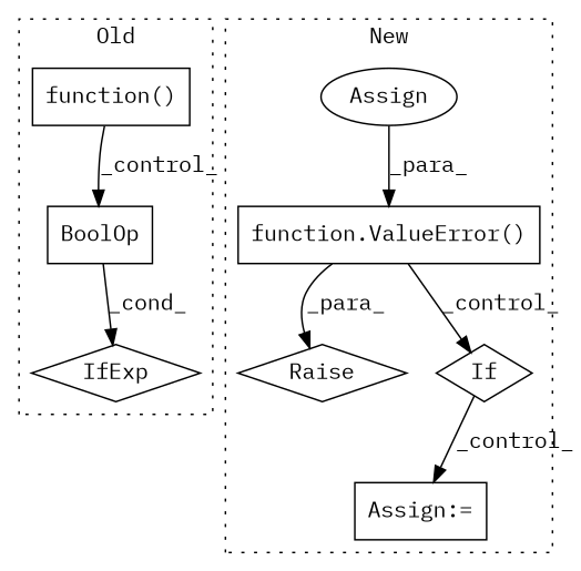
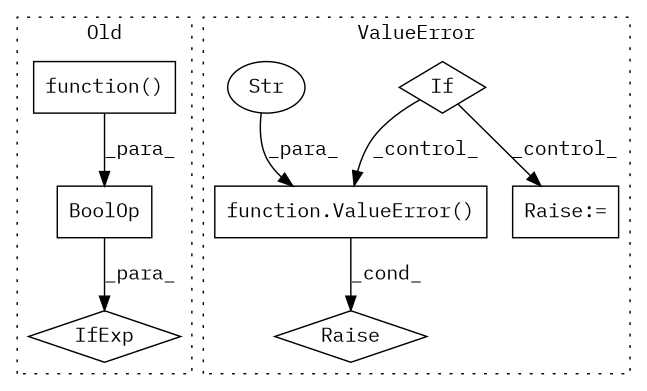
  digraph {
    fontname="IBM Plex Mono"
    node [a=75 fontname="IBM Plex Mono" l=3 shape=box]
    edge [fontname="IBM Plex Mono"]
    n1 [l="11,1" label="function()" s="7276,7315"]
    n2 [a=51 l="37,18" label=IfExp s="7640,7718" shape=diamond]
    n3 [a=72 l=41 label=BoolOp s=7677]
    n4 [a=91 l=6 label=Raise s=7219 shape=diamond]
    n5 [a=96 label=If s=7177 shape=diamond]
-   n6 [a=68 label="Assign:=" s=8256]
+   n6 [a=68 label="Raise:=" s=8256]
    n7 [l="28,14" label="function.ValueError()" s="7225,7374"]
-   n8 [a=66 l=121 label=Assign s=7253 shape=ellipse]
+   n8 [a=66 l=121 label=Str s=7253 shape=ellipse]
    subgraph cluster_1 {
      label=Old
      style=dotted
      n1
      n2
      n3
    }
    subgraph cluster_2 {
-     label=New
+     label=ValueError
      style=dotted
      n4
      n5
      n6
      n7
      n8
    }
-   n1 -> n3 [label=_control_]
-   n3 -> n2 [label=_cond_]
+   n1 -> n3 [label=_para_]
+   n3 -> n2 [label=_para_]
    n5 -> n6 [label=_control_]
-   n7 -> n5 [label=_control_]
-   n7 -> n4 [label=_para_]
+   n5 -> n7 [label=_control_]
+   n7 -> n4 [label=_cond_]
    n8 -> n7 [label=_para_]
  }
